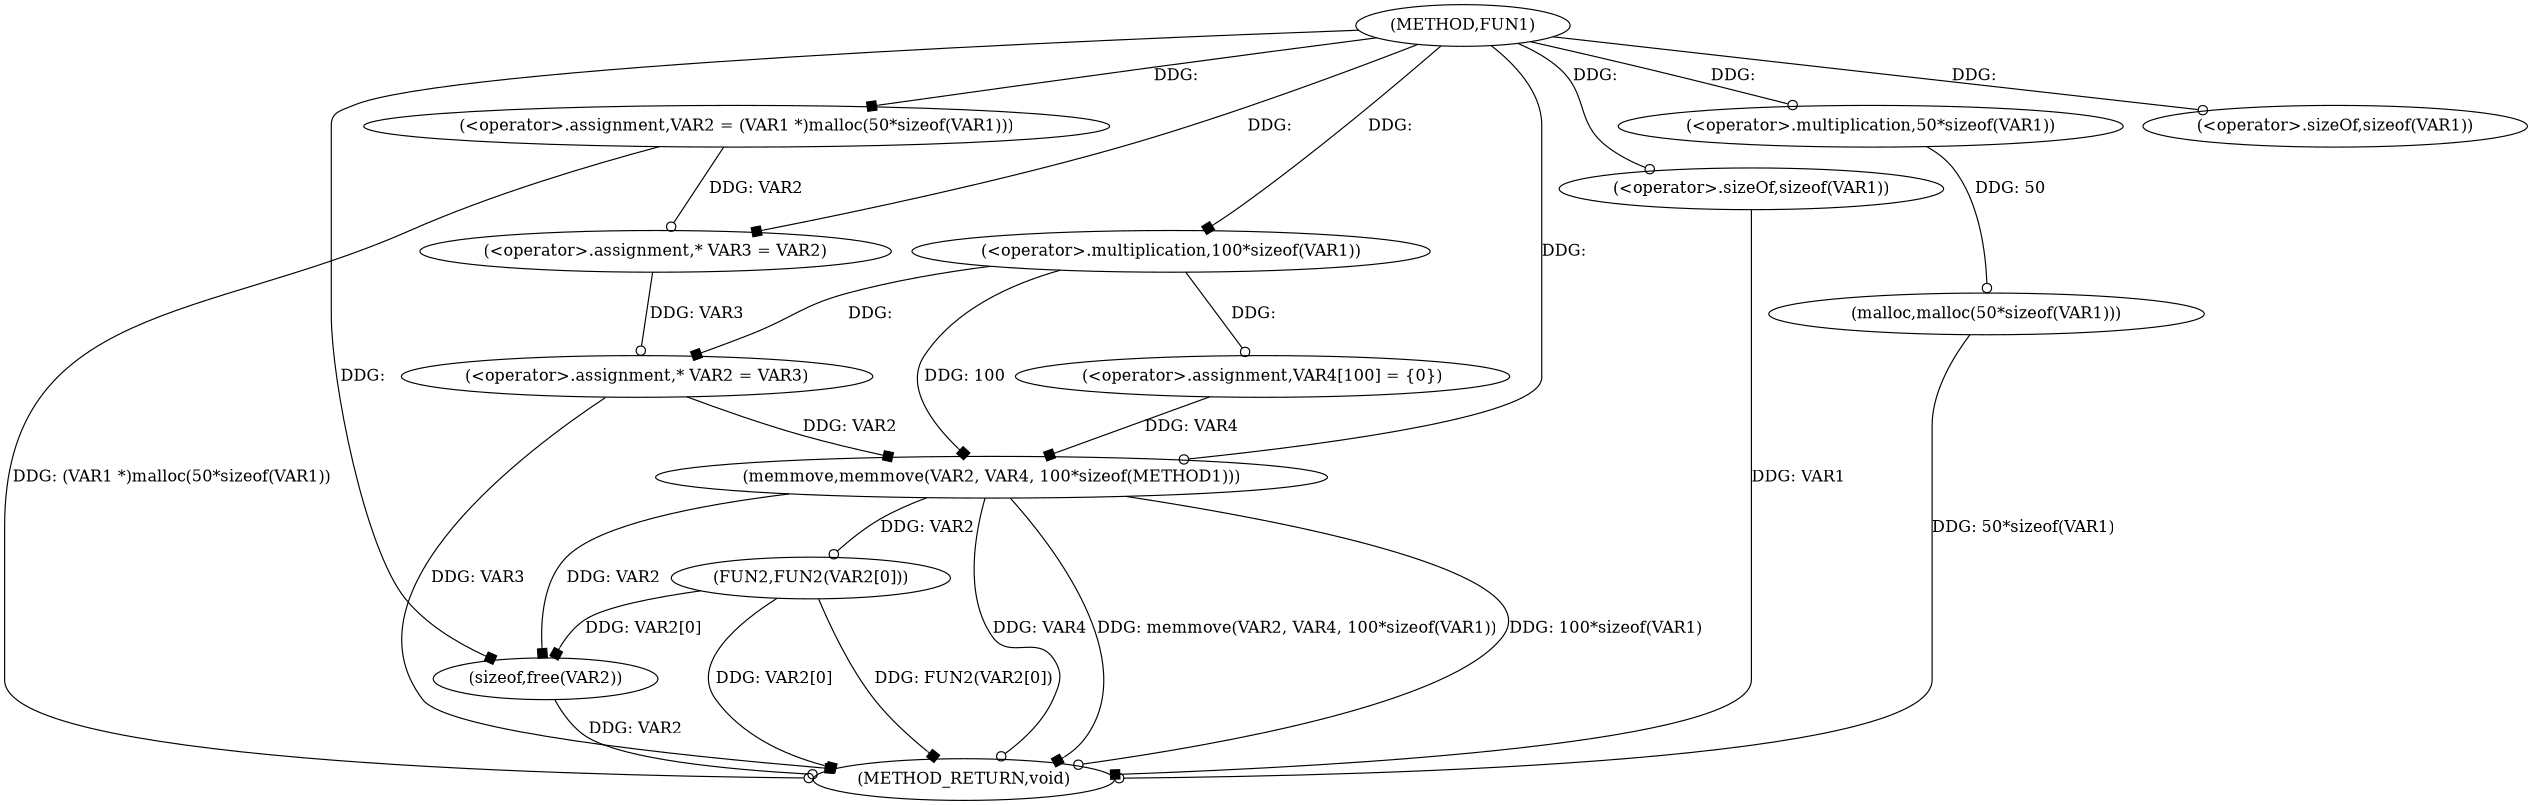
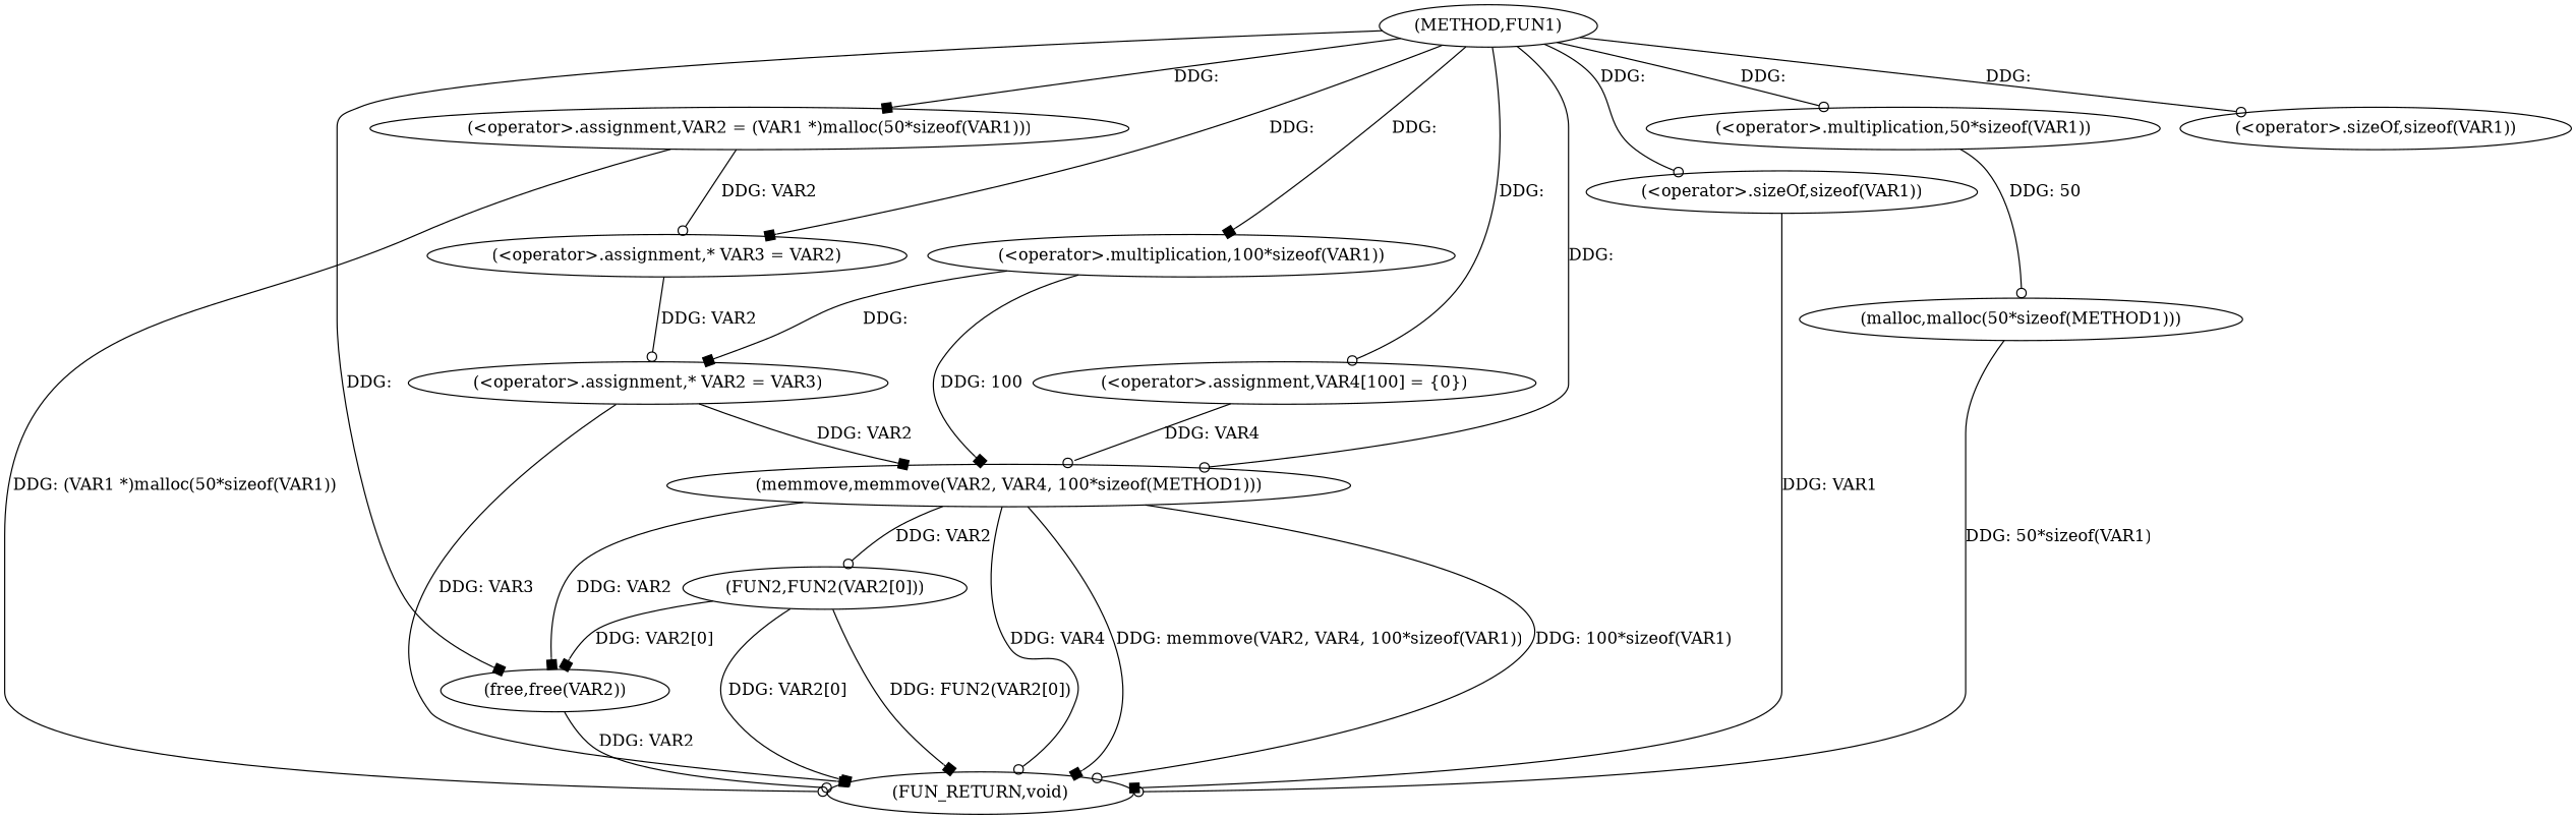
  digraph {
    edge [arrowhead=box]
    n1 [label="(METHOD,FUN1)"]
    n2 [label="(<operator>.assignment,VAR2 = (VAR1 *)malloc(50*sizeof(VAR1)))"]
    n3 [label="(<operator>.multiplication,50*sizeof(VAR1))"]
    n4 [label="(<operator>.sizeOf,sizeof(VAR1))"]
    n5 [label="(<operator>.assignment,* VAR3 = VAR2)"]
    n6 [label="(<operator>.assignment,VAR4[100] = {0})"]
    n7 [label="(memmove,memmove(VAR2, VAR4, 100*sizeof(METHOD1)))"]
    n8 [label="(<operator>.multiplication,100*sizeof(VAR1))"]
    n9 [label="(<operator>.sizeOf,sizeof(VAR1))"]
-   n10 [label="(sizeof,free(VAR2))"]
-   n11 [label="(METHOD_RETURN,void)"]
-   n12 [label="(malloc,malloc(50*sizeof(VAR1)))"]
+   n10 [label="(free,free(VAR2))"]
+   n11 [label="(FUN_RETURN,void)"]
+   n12 [label="(malloc,malloc(50*sizeof(METHOD1)))"]
    n13 [label="(<operator>.assignment,* VAR2 = VAR3)"]
    n14 [label="(FUN2,FUN2(VAR2[0]))"]
    n1 -> n2 [label="DDG: "]
    n1 -> n3 [arrowhead=odot label="DDG: "]
    n1 -> n4 [arrowhead=odot label="DDG: "]
    n1 -> n5 [label="DDG: "]
-   n8 -> n6 [arrowhead=odot label="DDG: "]
+   n1 -> n6 [arrowhead=odot label="DDG: "]
    n1 -> n7 [arrowhead=odot label="DDG: "]
    n1 -> n8 [label="DDG: "]
    n1 -> n9 [arrowhead=odot label="DDG: "]
    n1 -> n10 [label="DDG: "]
    n2 -> n5 [arrowhead=odot label="DDG: VAR2"]
    n2 -> n11 [arrowhead=odot label="DDG: (VAR1 *)malloc(50*sizeof(VAR1))"]
    n3 -> n12 [arrowhead=odot label="DDG: 50"]
-   n5 -> n13 [arrowhead=odot label="DDG: VAR3"]
-   n6 -> n7 [label="DDG: VAR4"]
+   n5 -> n13 [arrowhead=odot label="DDG: VAR2"]
+   n6 -> n7 [arrowhead=odot label="DDG: VAR4"]
    n7 -> n10 [label="DDG: VAR2"]
    n7 -> n11 [label="DDG: memmove(VAR2, VAR4, 100*sizeof(VAR1))"]
    n7 -> n11 [arrowhead=odot label="DDG: 100*sizeof(VAR1)"]
    n7 -> n11 [arrowhead=odot label="DDG: VAR4"]
    n7 -> n14 [arrowhead=odot label="DDG: VAR2"]
    n8 -> n7 [label="DDG: 100"]
    n8 -> n13 [label="DDG: "]
    n9 -> n11 [label="DDG: VAR1"]
    n10 -> n11 [arrowhead=odot label="DDG: VAR2"]
    n12 -> n11 [arrowhead=odot label="DDG: 50*sizeof(VAR1)"]
    n13 -> n7 [label="DDG: VAR2"]
    n13 -> n11 [label="DDG: VAR3"]
    n14 -> n10 [label="DDG: VAR2[0]"]
    n14 -> n11 [label="DDG: VAR2[0]"]
    n14 -> n11 [label="DDG: FUN2(VAR2[0])"]
  }
